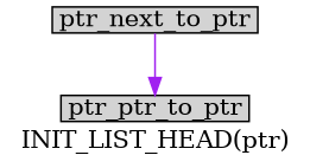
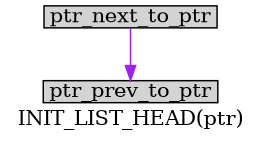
  digraph {
    label="INIT_LIST_HEAD(ptr)"
    node [margin="0.05,0.005" shape=box style=filled]
    ptr_next_to_ptr [height=0.1 width=0.1]
-   ptr_prev_to_ptr [height=0.1 width=0.1 label=ptr_ptr_to_ptr]
+   ptr_prev_to_ptr [height=0.1 width=0.1]
    ptr_next_to_ptr -> ptr_prev_to_ptr [color=purple]
  }
